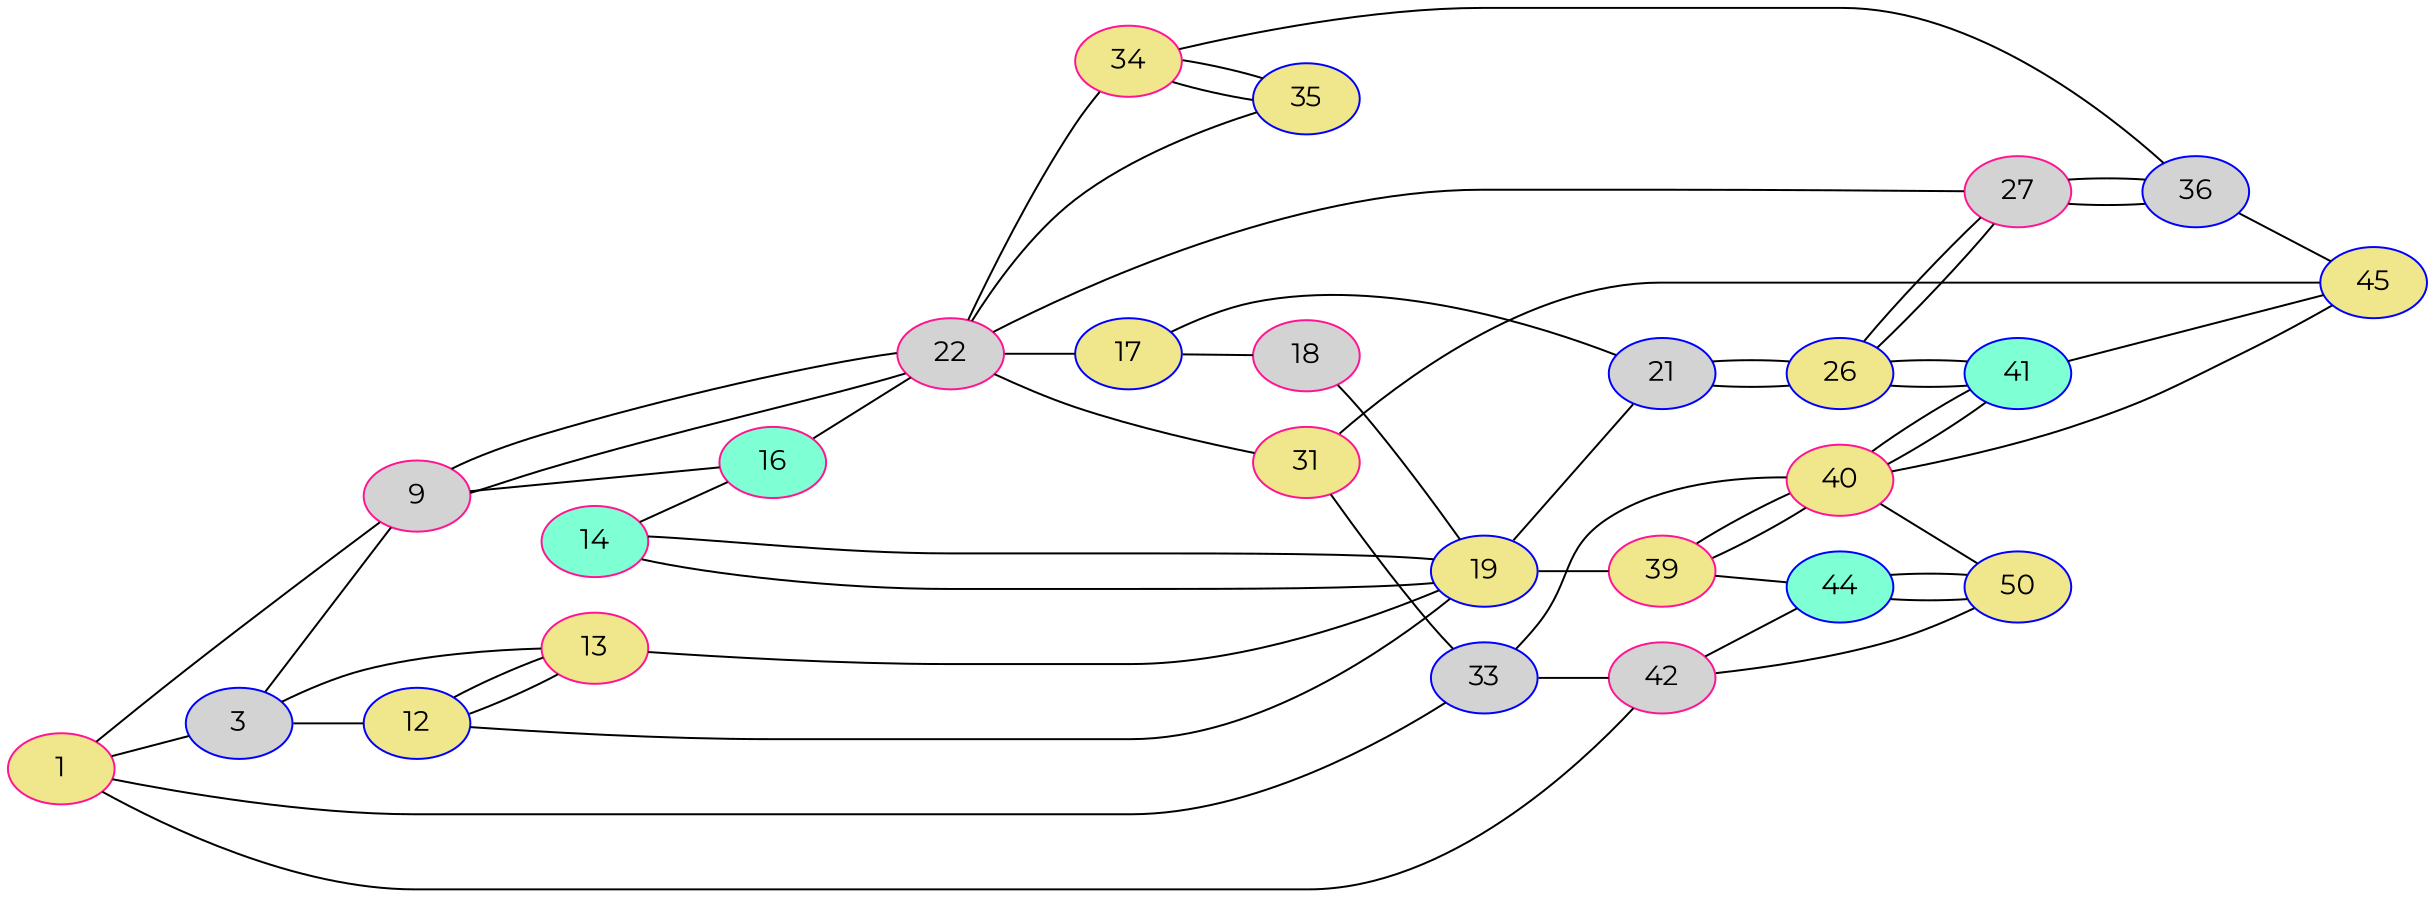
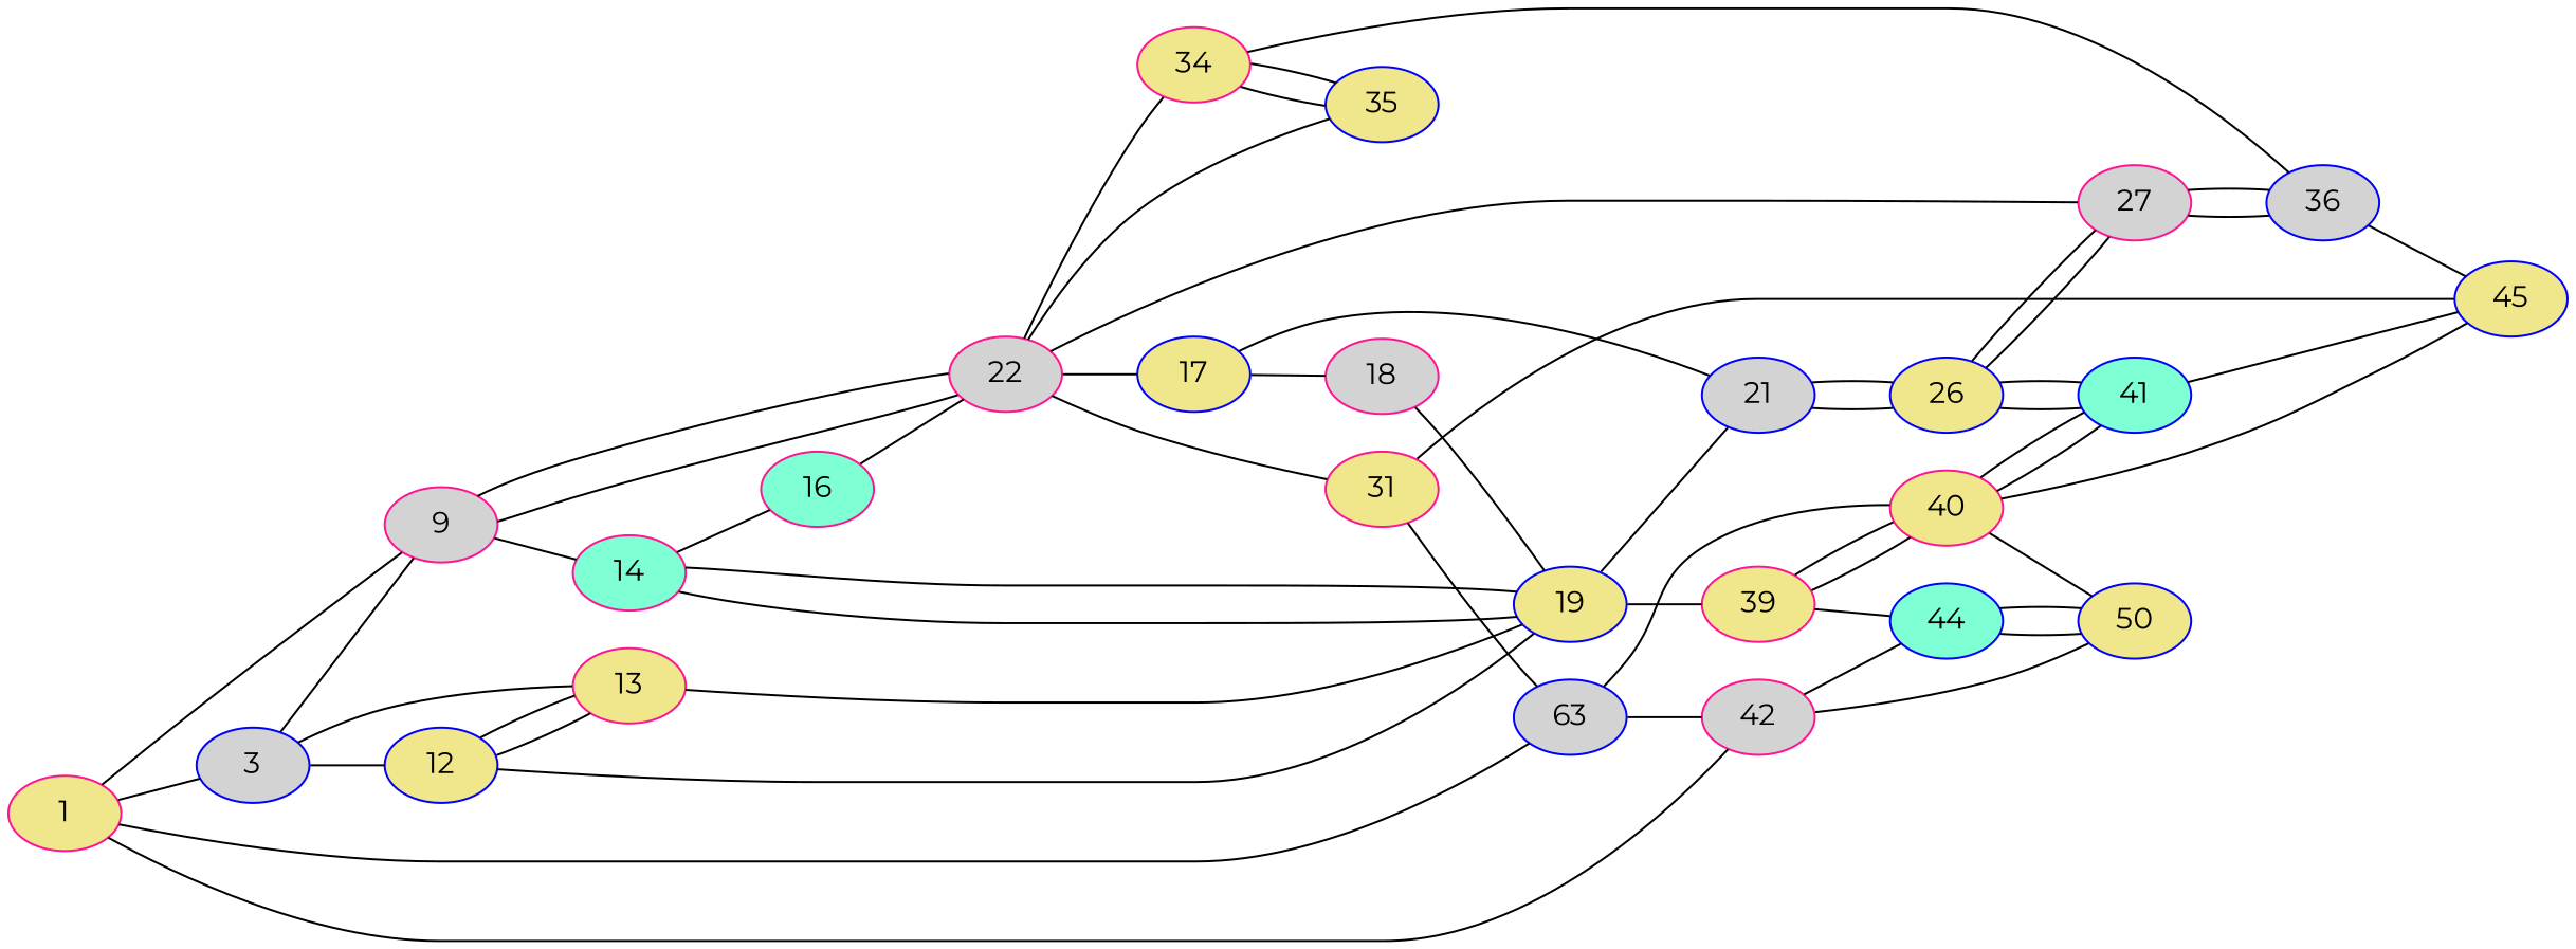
  graph {
    fontname=Montserrat
    rankdir=LR
    node [color=deeppink fillcolor=khaki fontname=Montserrat style=filled]
    edge [fontname=Montserrat]
    1 [super="+2+5"]
    3 [color=blue fillcolor=lightgrey super="+11+4"]
    9 [fillcolor=lightgrey super="+10"]
-   33 [color=blue fillcolor=lightgrey]
+   33 [color=blue fillcolor=lightgrey label=63]
    42 [fillcolor=lightgrey super="+43"]
    12 [color=blue]
    13
    14 [fillcolor=aquamarine super="+15"]
    22 [fillcolor=lightgrey super="+30+23"]
    40 [super="+51"]
    44 [color=blue fillcolor=aquamarine]
    50 [color=blue]
    19 [color=blue super="+21"]
    16 [fillcolor=aquamarine]
    17 [color=blue super="+24"]
    27 [fillcolor=lightgrey]
    31 [super="+32"]
    34 [super="+37"]
    35 [color=blue]
    n20 [color=blue fillcolor=lightgrey label=21]
    39
    18 [fillcolor=lightgrey super="+20"]
    26 [color=blue]
    36 [color=blue fillcolor=lightgrey]
    45 [color=blue super="+47+46"]
    41 [color=blue fillcolor=aquamarine]
    1 -- 3 [weight=2]
    1 -- 9
    1 -- 33
    1 -- 42 [weight=2]
    3 -- 9
    3 -- 12
    3 -- 13
-   9 -- 16
+   9 -- 14
    9 -- 22
    9 -- 22
    33 -- 42
    33 -- 40
    42 -- 44
    42 -- 50
    12 -- 13
    12 -- 13
    12 -- 19
    13 -- 19
    14 -- 19
    14 -- 19
    14 -- 16
    22 -- 17
    22 -- 27
    22 -- 31
    22 -- 34
    22 -- 35
    40 -- 50
    40 -- 45
    40 -- 41
    40 -- 41
    44 -- 50
    44 -- 50
    19 -- n20
    19 -- 39
    16 -- 22
    17 -- n20
    17 -- 18 [weight=2]
    27 -- 36
    27 -- 36
    31 -- 33
    31 -- 45 [weight=2]
    34 -- 35 [weight=2]
    34 -- 35
    34 -- 36
    n20 -- 26
    n20 -- 26
    39 -- 40
    39 -- 40
    39 -- 44
    18 -- 19
    26 -- 27
    26 -- 27
    26 -- 41
    26 -- 41
    36 -- 45
    41 -- 45
  }
